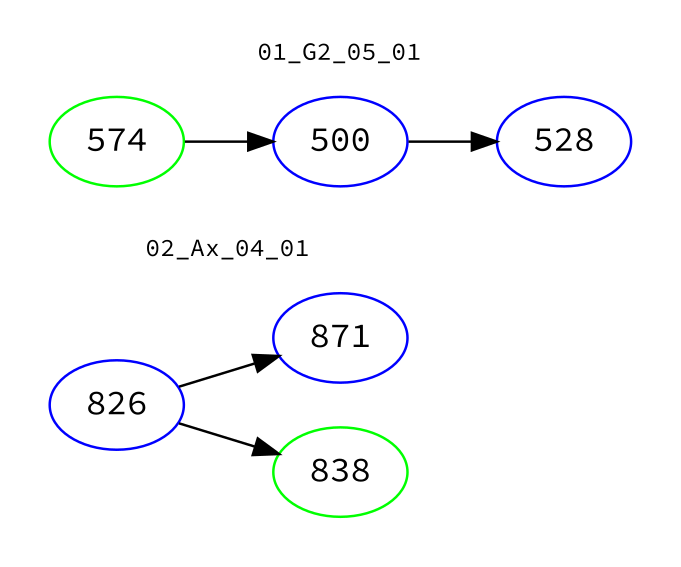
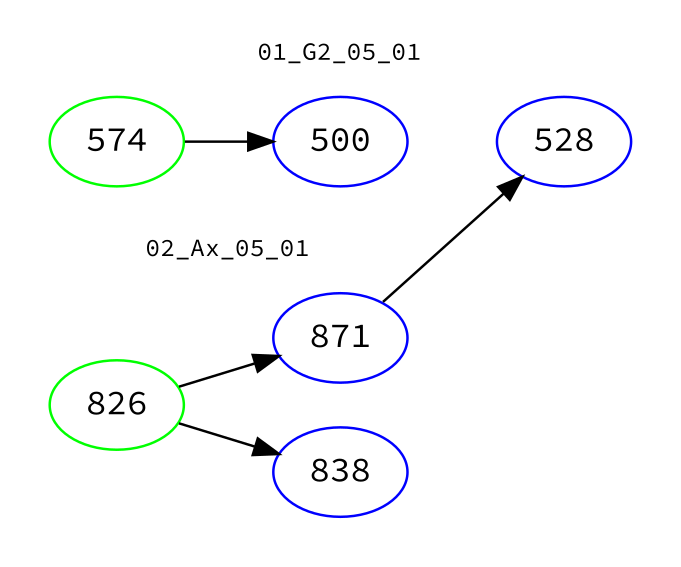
  digraph {
    fontname="Source Code Pro"
    rankdir=LR
    node [color=blue fontname="Source Code Pro"]
    edge [color=black fontname="Source Code Pro"]
-   n1 [color=green label=838]
-   n2 [label=826]
+   n1 [label=838]
+   n2 [color=green label=826]
    n3 [label=871]
    n4 [color=green label=574]
    n5 [label=500]
    n6 [label=528]
    subgraph cluster_1 {
      color=white
      fontsize=10
-     label="02_Ax_04_01"
+     label="02_Ax_05_01"
      n1
      n2
      n3
    }
    subgraph cluster_2 {
      color=white
      fontsize=10
      label="01_G2_05_01"
      n4
      n5
      n6
    }
    n2 -> n1
    n2 -> n3
    n4 -> n5
-   n5 -> n6
+   n3 -> n6
  }
